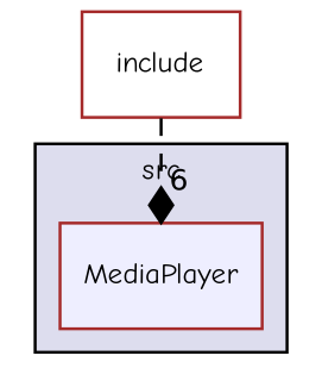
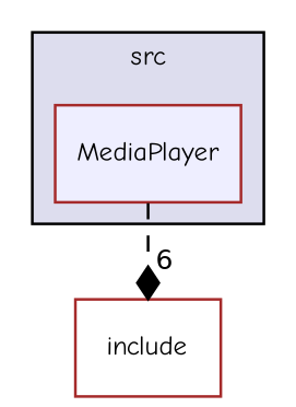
  digraph {
    compound=true
    fontname="Comic Neue"
    node [fontname="Comic Neue" fontsize=10 shape=box style=filled color=brown]
    n1 [fillcolor="#eeeeff" label=MediaPlayer pencolor=black]
    n2 [fillcolor=white label=include]
    subgraph cluster_1 {
      bgcolor="#ddddee"
      fontsize=10
      label=src
      pencolor=black
      n1
    }
-   n2 -> n1 [headlabel=6 labeldistance=1.5 labelfontname=Helvetica labelfontsize=10 style=dashed arrowhead=diamond fontname="Comic Neue"]
+   n1 -> n2 [headlabel=6 labeldistance=1.5 labelfontname=Helvetica labelfontsize=10 style=dashed arrowhead=diamond fontname="Comic Neue"]
  }
